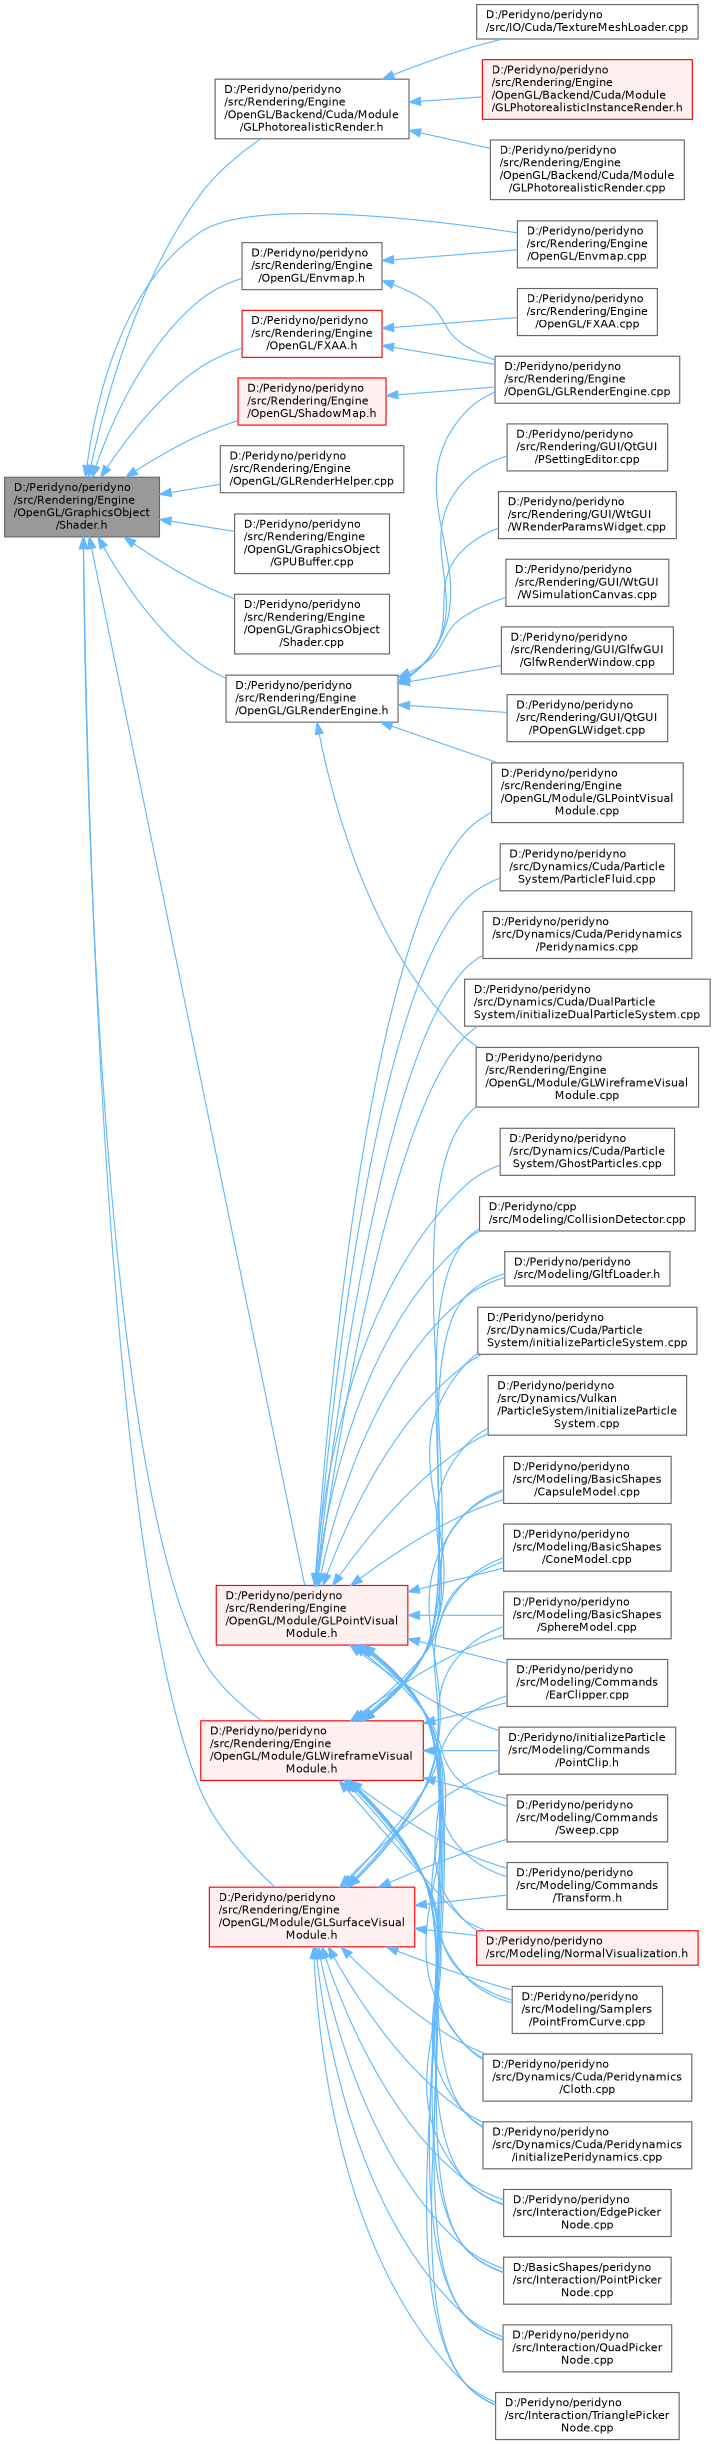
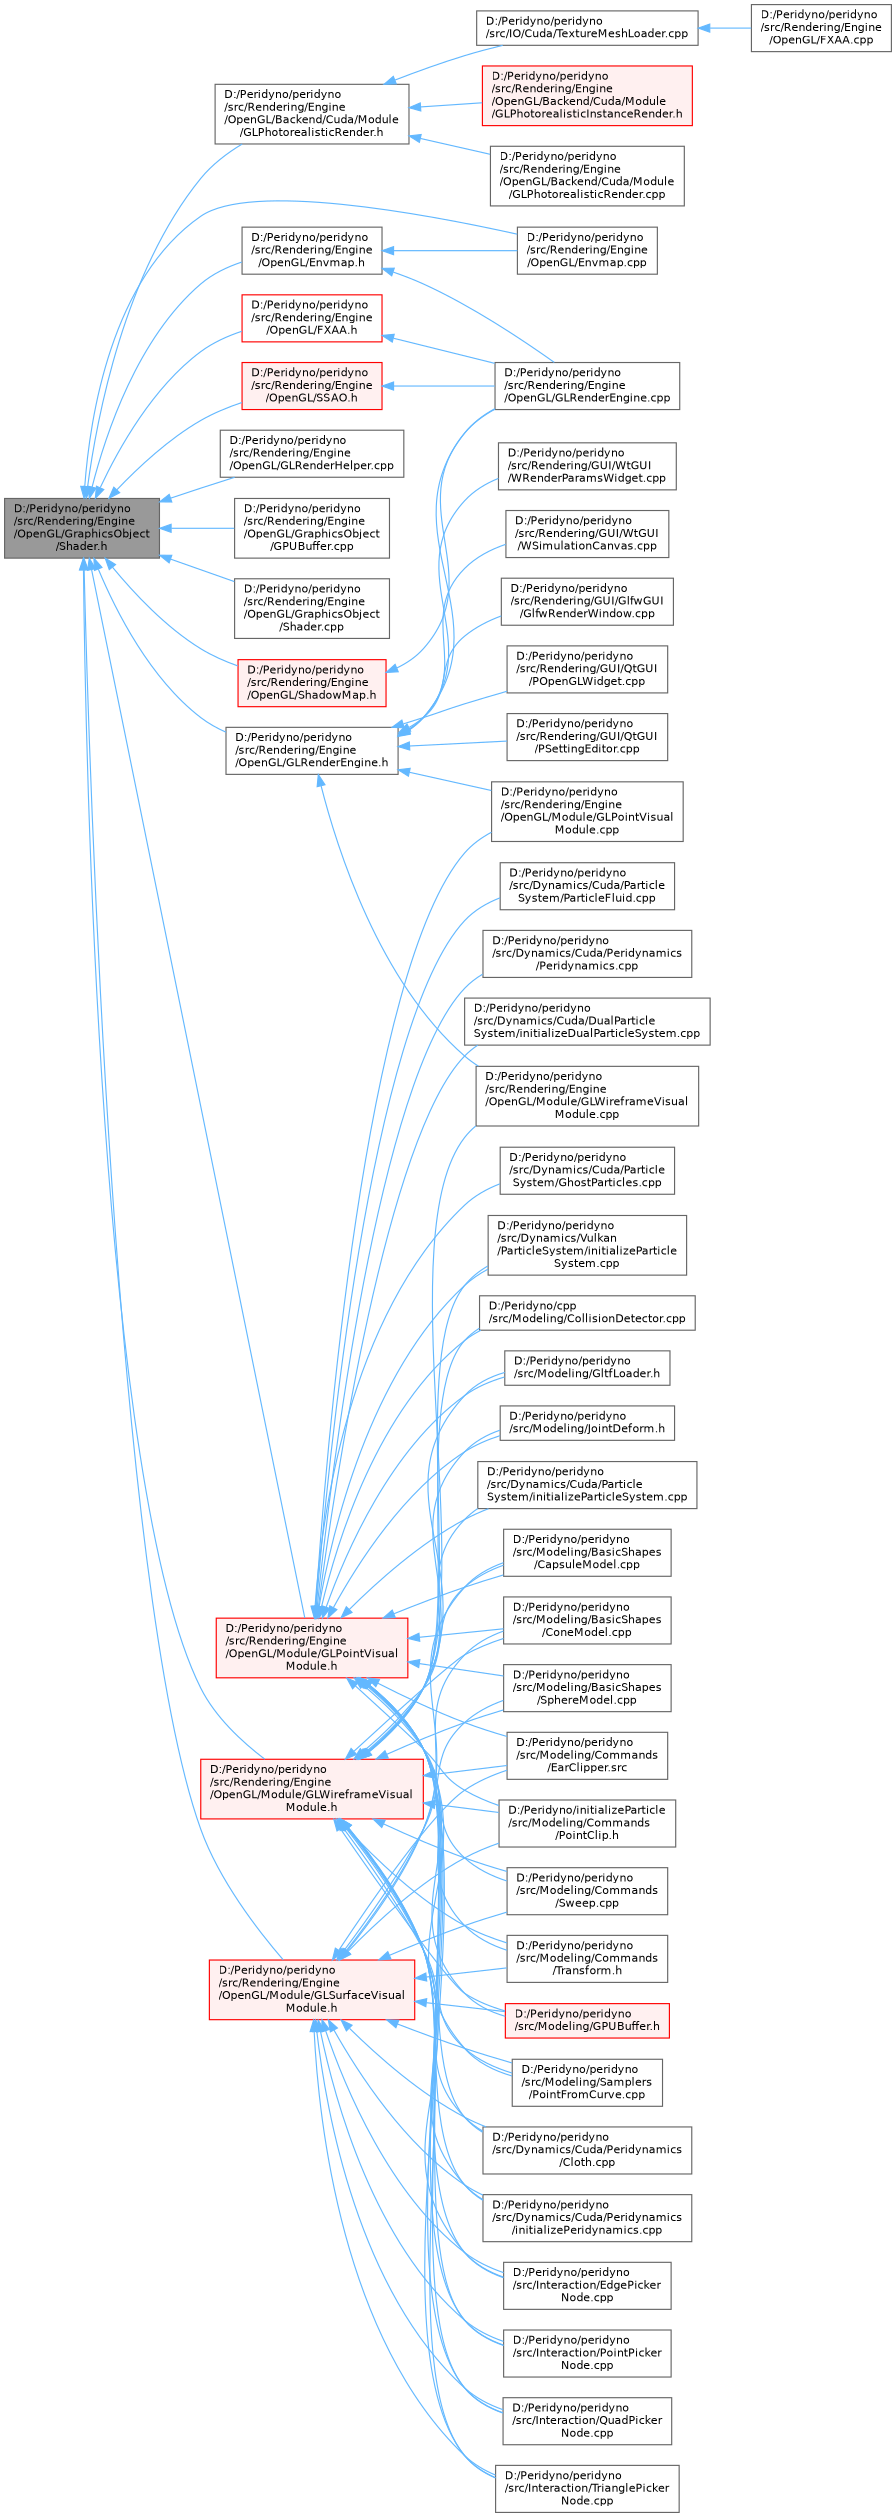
  digraph {
    fontname="DejaVu Sans"
    rankdir=LR
    node [color=grey40 fillcolor=white fontname="DejaVu Sans" fontsize=10 shape=box style=filled]
    edge [color=steelblue1 dir=back fontname="DejaVu Sans" fontsize=10 labelfontname=Helvetica labelfontsize=10 style=solid]
    n1 [color=gray40 fillcolor=grey60 fontcolor=black height=0.2 label="D:/Peridyno/peridyno\l/src/Rendering/Engine\l/OpenGL/GraphicsObject\l/Shader.h" width=0.4]
    n2 [height=0.2 label="D:/Peridyno/peridyno\l/src/Rendering/Engine\l/OpenGL/Backend/Cuda/Module\l/GLPhotorealisticRender.h" width=0.4]
    n3 [height=0.2 label="D:/Peridyno/peridyno\l/src/Rendering/Engine\l/OpenGL/Envmap.cpp" width=0.4]
    n4 [height=0.2 label="D:/Peridyno/peridyno\l/src/Rendering/Engine\l/OpenGL/Envmap.h" width=0.4]
    n5 [color=red height=0.2 label="D:/Peridyno/peridyno\l/src/Rendering/Engine\l/OpenGL/FXAA.h" width=0.4]
    n6 [height=0.2 label="D:/Peridyno/peridyno\l/src/Rendering/Engine\l/OpenGL/GLRenderEngine.h" width=0.4]
    n7 [height=0.2 label="D:/Peridyno/peridyno\l/src/Rendering/Engine\l/OpenGL/GLRenderHelper.cpp" width=0.4]
    n8 [height=0.2 label="D:/Peridyno/peridyno\l/src/Rendering/Engine\l/OpenGL/GraphicsObject\l/GPUBuffer.cpp" width=0.4]
    n9 [height=0.2 label="D:/Peridyno/peridyno\l/src/Rendering/Engine\l/OpenGL/GraphicsObject\l/Shader.cpp" width=0.4]
    n10 [color=red fillcolor="#FFF0F0" height=0.2 label="D:/Peridyno/peridyno\l/src/Rendering/Engine\l/OpenGL/Module/GLPointVisual\lModule.h" width=0.4]
    n11 [color=red fillcolor="#FFF0F0" height=0.2 label="D:/Peridyno/peridyno\l/src/Rendering/Engine\l/OpenGL/Module/GLSurfaceVisual\lModule.h" width=0.4]
    n12 [color=red fillcolor="#FFF0F0" height=0.2 label="D:/Peridyno/peridyno\l/src/Rendering/Engine\l/OpenGL/Module/GLWireframeVisual\lModule.h" width=0.4]
+   n13 [color=red fillcolor="#FFF0F0" height=0.2 label="D:/Peridyno/peridyno\l/src/Rendering/Engine\l/OpenGL/SSAO.h" width=0.4]
    n14 [color=red fillcolor="#FFF0F0" height=0.2 label="D:/Peridyno/peridyno\l/src/Rendering/Engine\l/OpenGL/ShadowMap.h" width=0.4]
    n15 [height=0.2 label="D:/Peridyno/peridyno\l/src/IO/Cuda/TextureMeshLoader.cpp" width=0.4]
    n16 [color=red fillcolor="#FFF0F0" height=0.2 label="D:/Peridyno/peridyno\l/src/Rendering/Engine\l/OpenGL/Backend/Cuda/Module\l/GLPhotorealisticInstanceRender.h" width=0.4]
    n17 [height=0.2 label="D:/Peridyno/peridyno\l/src/Rendering/Engine\l/OpenGL/Backend/Cuda/Module\l/GLPhotorealisticRender.cpp" width=0.4]
    n18 [height=0.2 label="D:/Peridyno/peridyno\l/src/Rendering/Engine\l/OpenGL/GLRenderEngine.cpp" width=0.4]
    n19 [height=0.2 label="D:/Peridyno/peridyno\l/src/Rendering/Engine\l/OpenGL/FXAA.cpp" width=0.4]
    n20 [height=0.2 label="D:/Peridyno/peridyno\l/src/Rendering/Engine\l/OpenGL/Module/GLPointVisual\lModule.cpp" width=0.4]
    n21 [height=0.2 label="D:/Peridyno/peridyno\l/src/Rendering/Engine\l/OpenGL/Module/GLWireframeVisual\lModule.cpp" width=0.4]
    n22 [height=0.2 label="D:/Peridyno/peridyno\l/src/Rendering/GUI/GlfwGUI\l/GlfwRenderWindow.cpp" width=0.4]
    n23 [height=0.2 label="D:/Peridyno/peridyno\l/src/Rendering/GUI/QtGUI\l/POpenGLWidget.cpp" width=0.4]
    n24 [height=0.2 label="D:/Peridyno/peridyno\l/src/Rendering/GUI/QtGUI\l/PSettingEditor.cpp" width=0.4]
    n25 [height=0.2 label="D:/Peridyno/peridyno\l/src/Rendering/GUI/WtGUI\l/WRenderParamsWidget.cpp" width=0.4]
    n26 [height=0.2 label="D:/Peridyno/peridyno\l/src/Rendering/GUI/WtGUI\l/WSimulationCanvas.cpp" width=0.4]
    n27 [height=0.2 label="D:/Peridyno/peridyno\l/src/Dynamics/Cuda/DualParticle\lSystem/initializeDualParticleSystem.cpp" width=0.4]
    n28 [height=0.2 label="D:/Peridyno/peridyno\l/src/Dynamics/Cuda/Particle\lSystem/GhostParticles.cpp" width=0.4]
    n29 [height=0.2 label="D:/Peridyno/peridyno\l/src/Dynamics/Cuda/Particle\lSystem/ParticleFluid.cpp" width=0.4]
    n30 [height=0.2 label="D:/Peridyno/peridyno\l/src/Dynamics/Cuda/Particle\lSystem/initializeParticleSystem.cpp" width=0.4]
    n31 [height=0.2 label="D:/Peridyno/peridyno\l/src/Dynamics/Cuda/Peridynamics\l/Cloth.cpp" width=0.4]
    n32 [height=0.2 label="D:/Peridyno/peridyno\l/src/Dynamics/Cuda/Peridynamics\l/Peridynamics.cpp" width=0.4]
    n33 [height=0.2 label="D:/Peridyno/peridyno\l/src/Dynamics/Cuda/Peridynamics\l/initializePeridynamics.cpp" width=0.4]
    n34 [height=0.2 label="D:/Peridyno/peridyno\l/src/Dynamics/Vulkan\l/ParticleSystem/initializeParticle\lSystem.cpp" width=0.4]
    n35 [height=0.2 label="D:/Peridyno/peridyno\l/src/Interaction/EdgePicker\lNode.cpp" width=0.4]
-   n36 [height=0.2 label="D:/BasicShapes/peridyno\l/src/Interaction/PointPicker\lNode.cpp" width=0.4]
+   n36 [height=0.2 label="D:/Peridyno/peridyno\l/src/Interaction/PointPicker\lNode.cpp" width=0.4]
    n37 [height=0.2 label="D:/Peridyno/peridyno\l/src/Interaction/QuadPicker\lNode.cpp" width=0.4]
    n38 [height=0.2 label="D:/Peridyno/peridyno\l/src/Interaction/TrianglePicker\lNode.cpp" width=0.4]
    n39 [height=0.2 label="D:/Peridyno/peridyno\l/src/Modeling/BasicShapes\l/CapsuleModel.cpp" width=0.4]
    n40 [height=0.2 label="D:/Peridyno/peridyno\l/src/Modeling/BasicShapes\l/ConeModel.cpp" width=0.4]
    n41 [height=0.2 label="D:/Peridyno/peridyno\l/src/Modeling/BasicShapes\l/SphereModel.cpp" width=0.4]
    n42 [height=0.2 label="D:/Peridyno/cpp\l/src/Modeling/CollisionDetector.cpp" width=0.4]
-   n43 [height=0.2 label="D:/Peridyno/peridyno\l/src/Modeling/Commands\l/EarClipper.cpp" width=0.4]
+   n43 [height=0.2 label="D:/Peridyno/peridyno\l/src/Modeling/Commands\l/EarClipper.src" width=0.4]
    n44 [height=0.2 label="D:/Peridyno/initializeParticle\l/src/Modeling/Commands\l/PointClip.h" width=0.4]
    n45 [height=0.2 label="D:/Peridyno/peridyno\l/src/Modeling/Commands\l/Sweep.cpp" width=0.4]
    n46 [height=0.2 label="D:/Peridyno/peridyno\l/src/Modeling/Commands\l/Transform.h" width=0.4]
    n47 [height=0.2 label="D:/Peridyno/peridyno\l/src/Modeling/GltfLoader.h" width=0.4]
-   n49 [color=red fillcolor="#FFF0F0" height=0.2 label="D:/Peridyno/peridyno\l/src/Modeling/NormalVisualization.h" width=0.4]
+   n48 [height=0.2 label="D:/Peridyno/peridyno\l/src/Modeling/JointDeform.h" width=0.4]
+   n49 [color=red fillcolor="#FFF0F0" height=0.2 label="D:/Peridyno/peridyno\l/src/Modeling/GPUBuffer.h" width=0.4]
    n50 [height=0.2 label="D:/Peridyno/peridyno\l/src/Modeling/Samplers\l/PointFromCurve.cpp" width=0.4]
    n1 -> n2
    n1 -> n3
    n1 -> n4
    n1 -> n5
    n1 -> n6
    n1 -> n7
    n1 -> n8
    n1 -> n9
    n1 -> n10
    n1 -> n11
    n1 -> n12
+   n1 -> n13
    n1 -> n14
    n2 -> n15
    n2 -> n16
    n2 -> n17
    n4 -> n3
    n4 -> n18
    n5 -> n18
-   n5 -> n19
+   n15 -> n19
    n6 -> n18
    n6 -> n20
    n6 -> n21
    n6 -> n22
    n6 -> n23
    n6 -> n24
    n6 -> n25
    n6 -> n26
    n10 -> n20
    n10 -> n27
    n10 -> n28
    n10 -> n29
    n10 -> n30
    n10 -> n31
    n10 -> n32
    n10 -> n33
    n10 -> n34
    n10 -> n35
    n10 -> n36
    n10 -> n37
    n10 -> n38
    n10 -> n39
    n10 -> n40
    n10 -> n41
    n10 -> n42
    n10 -> n43
    n10 -> n44
    n10 -> n45
    n10 -> n46
    n10 -> n47
+   n10 -> n48
    n10 -> n49
    n10 -> n50
    n11 -> n31
    n11 -> n33
    n11 -> n35
    n11 -> n36
    n11 -> n37
    n11 -> n38
    n11 -> n39
    n11 -> n40
    n11 -> n41
    n11 -> n43
    n11 -> n44
    n11 -> n45
    n11 -> n46
    n11 -> n49
    n11 -> n50
    n12 -> n21
    n12 -> n30
    n12 -> n31
    n12 -> n33
    n12 -> n34
    n12 -> n35
    n12 -> n36
    n12 -> n37
    n12 -> n38
    n12 -> n39
    n12 -> n40
    n12 -> n41
    n12 -> n42
    n12 -> n43
    n12 -> n44
    n12 -> n45
    n12 -> n46
    n12 -> n47
+   n12 -> n48
    n12 -> n49
    n12 -> n50
+   n13 -> n18
    n14 -> n18
  }
